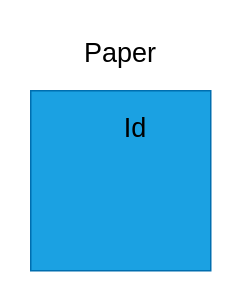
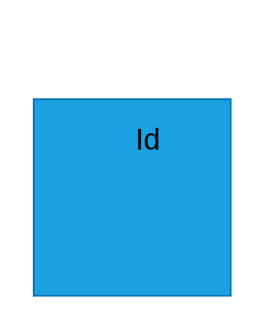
  <mxCell id="0" />
  <mxCell id="1" parent="0" />
  <mxCell id="2" value="" style="whiteSpace=wrap;html=1;fillColor=#1ba1e2;fontColor=#ffffff;strokeColor=#006EAF;fontSize=18;" vertex="1" parent="1"><mxGeometry x="20" y="60" width="120" height="120" as="geometry" /></mxCell>
- <mxCell id="3" value="Paper" style="text;strokeColor=none;align=center;fillColor=none;html=1;verticalAlign=middle;whiteSpace=wrap;rounded=0;fontSize=18;" vertex="1" parent="1"><mxGeometry x="50" y="20" width="60" height="30" as="geometry" /></mxCell>
  <mxCell id="4" value="Id" style="text;strokeColor=none;align=center;fillColor=none;html=1;verticalAlign=middle;whiteSpace=wrap;rounded=0;fontSize=18;" vertex="1" parent="1"><mxGeometry x="60" y="70" width="60" height="30" as="geometry" /></mxCell>
